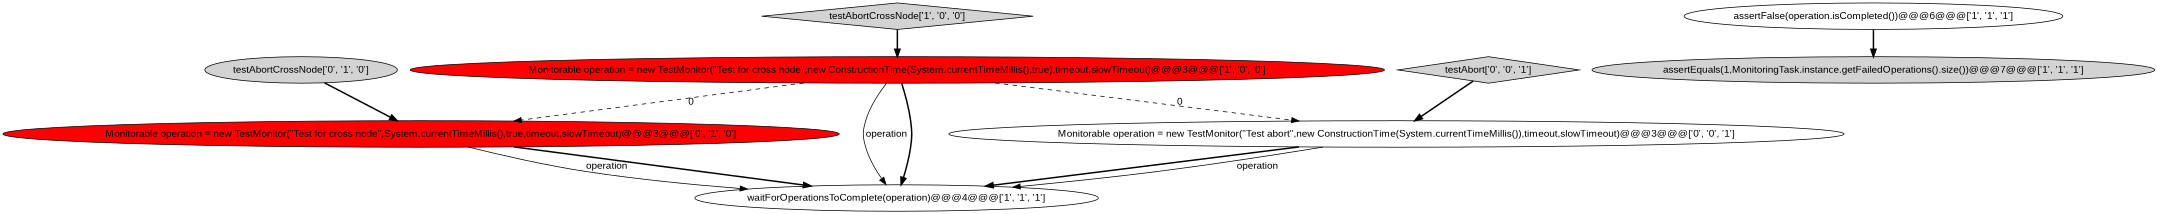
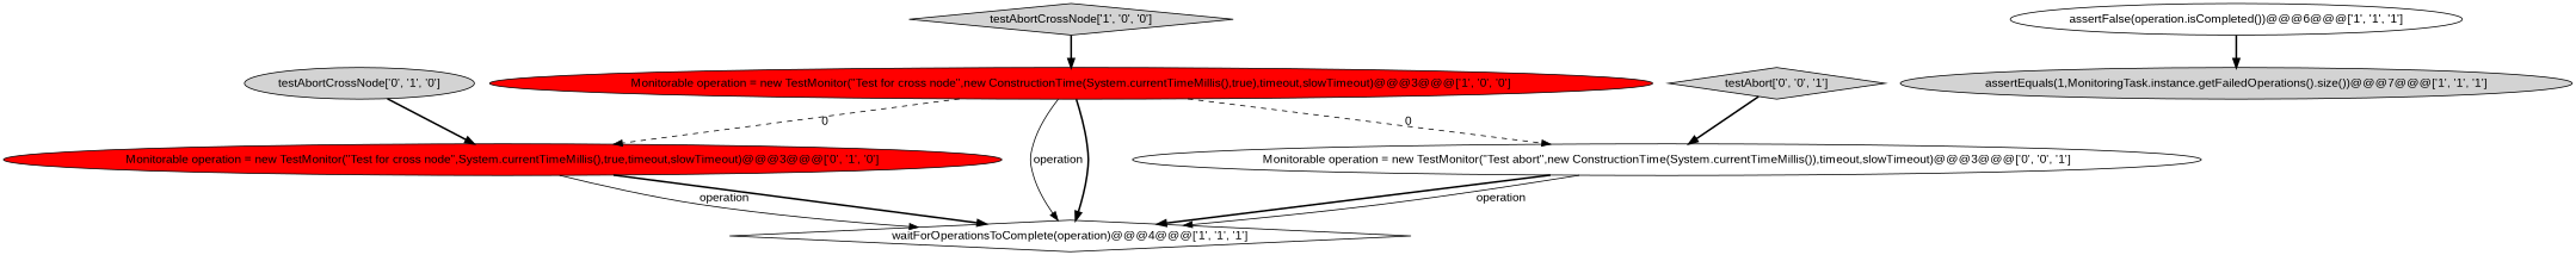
  digraph {
    fontname="Liberation Sans"
    node [fillcolor=lightgray fontname="Liberation Sans" shape=ellipse style=filled]
    edge [fontname="Liberation Sans" style=bold]
    n1 [fillcolor=red label="Monitorable operation = new TestMonitor(\"Test for cross node\",System.currentTimeMillis(),true,timeout,slowTimeout)@@@3@@@['0', '1', '0']"]
-   n2 [fillcolor=white label="waitForOperationsToComplete(operation)@@@4@@@['1', '1', '1']"]
+   n2 [fillcolor=white label="waitForOperationsToComplete(operation)@@@4@@@['1', '1', '1']" shape=diamond]
    n3 [fillcolor=white label="assertFalse(operation.isCompleted())@@@6@@@['1', '1', '1']"]
    n4 [label="assertEquals(1,MonitoringTask.instance.getFailedOperations().size())@@@7@@@['1', '1', '1']"]
    n5 [label="testAbortCrossNode['0', '1', '0']"]
    n6 [fillcolor=white label="Monitorable operation = new TestMonitor(\"Test abort\",new ConstructionTime(System.currentTimeMillis()),timeout,slowTimeout)@@@3@@@['0', '0', '1']"]
    n7 [label="testAbort['0', '0', '1']" shape=diamond]
    n8 [label="testAbortCrossNode['1', '0', '0']" shape=diamond]
    n9 [fillcolor=red label="Monitorable operation = new TestMonitor(\"Test for cross node\",new ConstructionTime(System.currentTimeMillis(),true),timeout,slowTimeout)@@@3@@@['1', '0', '0']"]
    n1 -> n2
    n1 -> n2 [label=operation style=solid]
    n3 -> n4
    n5 -> n1
    n6 -> n2
    n6 -> n2 [label=operation style=solid]
    n7 -> n6
    n8 -> n9
    n9 -> n1 [label=0 style=dashed]
    n9 -> n2
    n9 -> n2 [label=operation style=solid]
    n9 -> n6 [label=0 style=dashed]
  }
